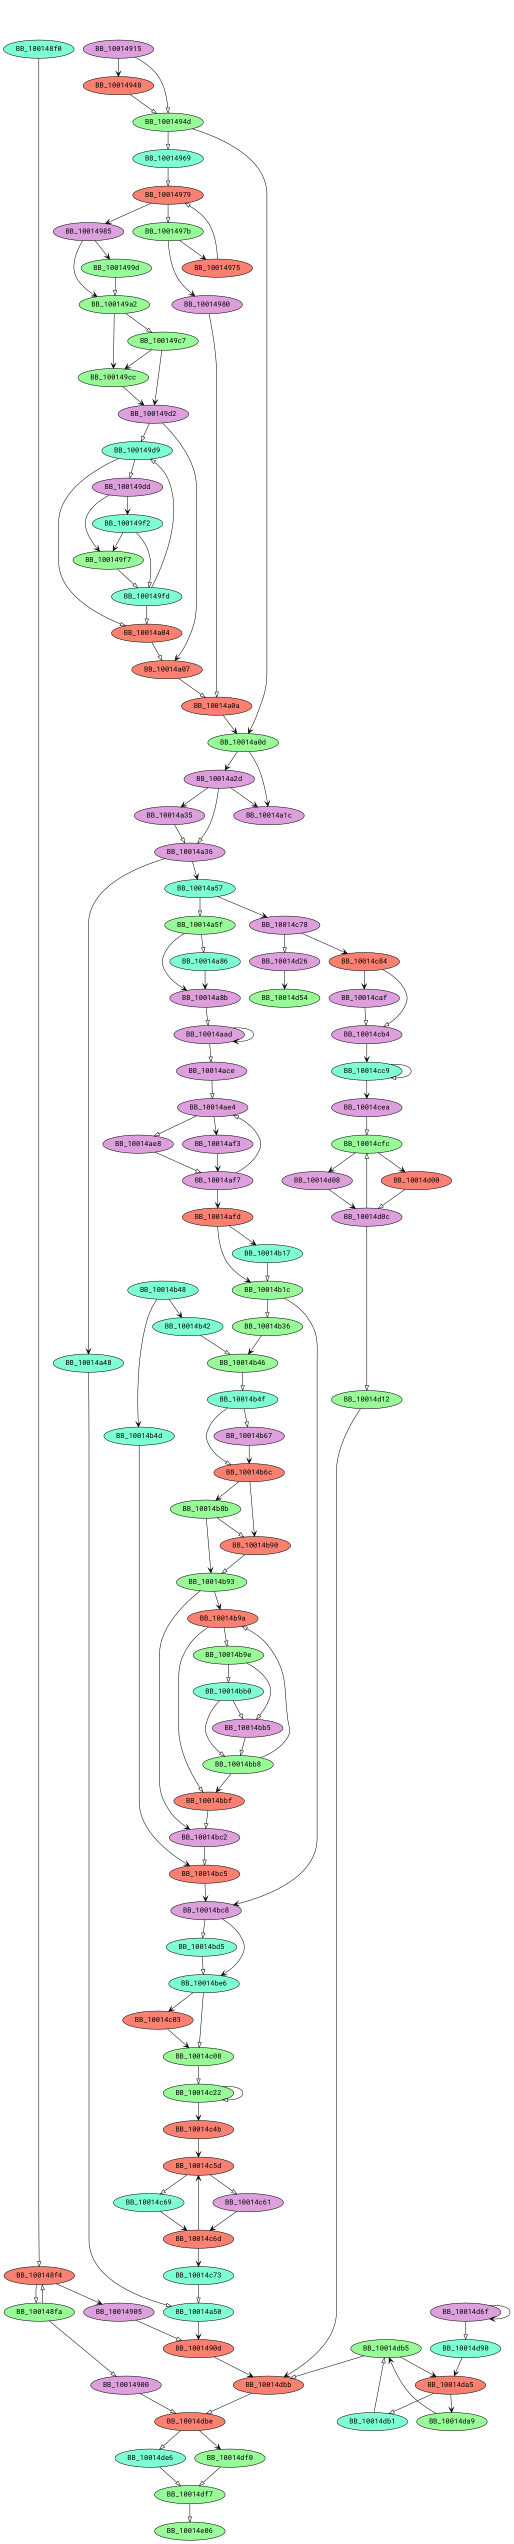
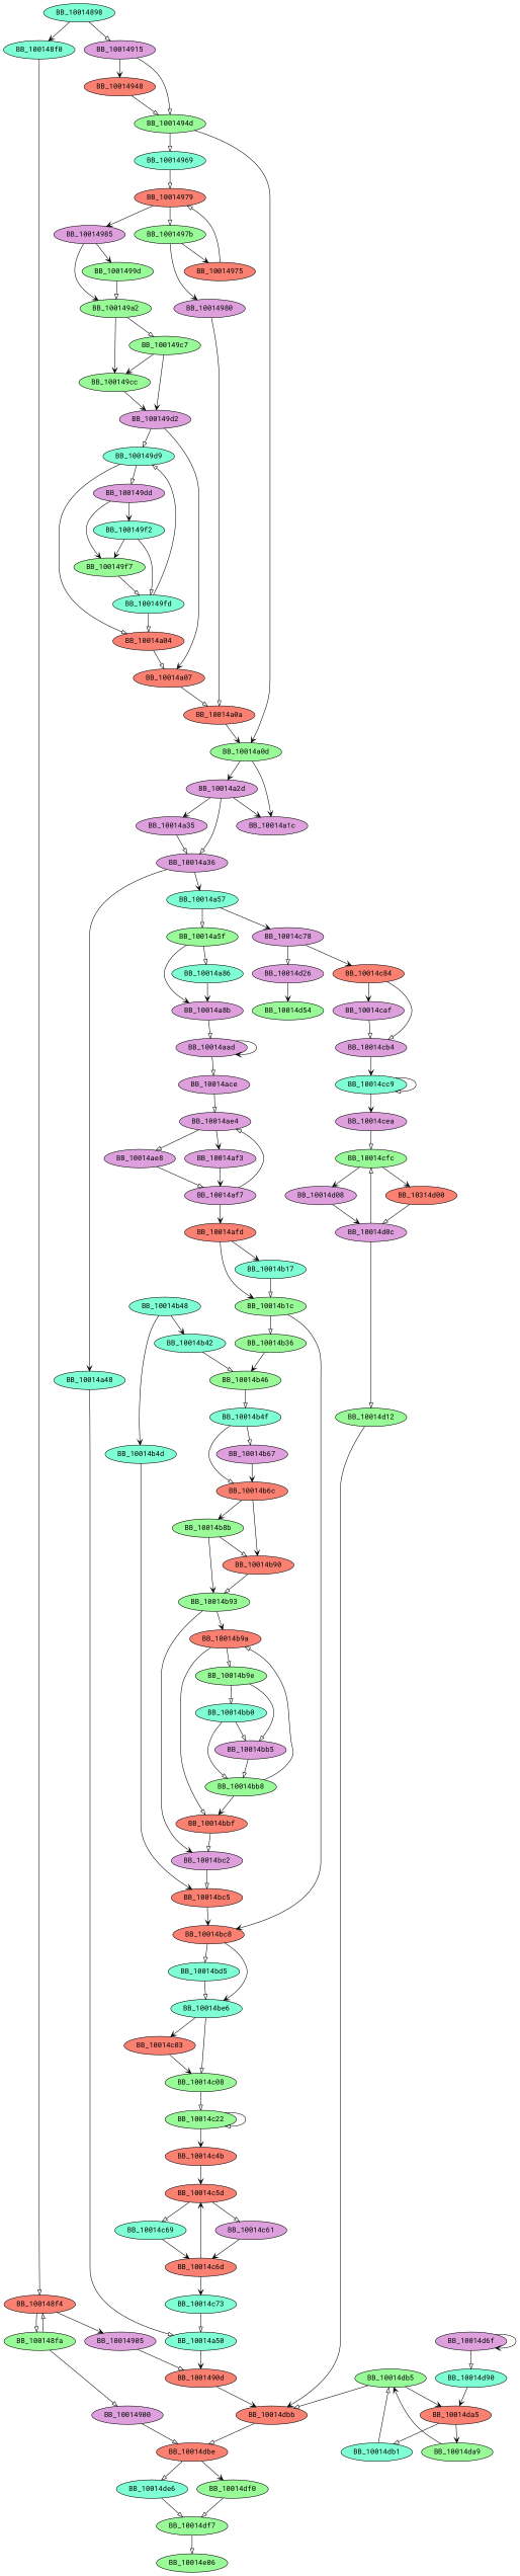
  digraph {
    fontname="Roboto Mono"
    node [fillcolor=plum fontname="Roboto Mono" style=filled]
    edge [arrowhead=onormal fontname="Roboto Mono"]
+   BB_10014898 [fillcolor=aquamarine]
    BB_100148f0 [fillcolor=aquamarine]
    BB_10014915
    BB_100148f4 [fillcolor=salmon]
    BB_10014948 [fillcolor=salmon]
    BB_1001494d [fillcolor=palegreen]
    BB_100148fa [fillcolor=palegreen]
    BB_10014905
    BB_10014969 [fillcolor=aquamarine]
    BB_10014a0d [fillcolor=palegreen]
    BB_10014900
    BB_1001490d [fillcolor=salmon]
    BB_10014dbe [fillcolor=salmon]
    BB_10014dbb [fillcolor=salmon]
    BB_10014de6 [fillcolor=aquamarine]
    BB_10014df0 [fillcolor=palegreen]
    BB_10014df7 [fillcolor=palegreen]
    BB_10014979 [fillcolor=salmon]
    BB_10014a1c
    BB_10014a2d
    BB_1001497b [fillcolor=palegreen]
    BB_10014985
    BB_10014a35
    BB_10014a36
    BB_10014975 [fillcolor=salmon]
    BB_10014980
    BB_1001499d [fillcolor=palegreen]
    BB_100149a2 [fillcolor=palegreen]
    BB_10014a0a [fillcolor=salmon]
    BB_100149c7 [fillcolor=palegreen]
    BB_100149cc [fillcolor=palegreen]
    BB_100149d2
    BB_100149d9 [fillcolor=aquamarine]
    BB_10014a07 [fillcolor=salmon]
    BB_100149dd
    BB_10014a04 [fillcolor=salmon]
    BB_100149f2 [fillcolor=aquamarine]
    BB_100149f7 [fillcolor=palegreen]
    BB_100149fd [fillcolor=aquamarine]
    BB_10014a48 [fillcolor=aquamarine]
    BB_10014a57 [fillcolor=aquamarine]
    BB_10014a50 [fillcolor=aquamarine]
    BB_10014a5f [fillcolor=palegreen]
    BB_10014c78
    BB_10014a86 [fillcolor=aquamarine]
    BB_10014a8b
    BB_10014c84 [fillcolor=salmon]
    BB_10014d26
    BB_10014aad
    BB_10014caf
    BB_10014cb4
    BB_10014d54 [fillcolor=palegreen]
    BB_10014ace
    BB_10014ae4
    BB_10014ae8
    BB_10014af3
    BB_10014af7
    BB_10014afd [fillcolor=salmon]
    BB_10014b17 [fillcolor=aquamarine]
    BB_10014b1c [fillcolor=palegreen]
    BB_10014b36 [fillcolor=palegreen]
-   BB_10014bc8
+   BB_10014bc8 [fillcolor=salmon]
    BB_10014b46 [fillcolor=palegreen]
    BB_10014bd5 [fillcolor=aquamarine]
    BB_10014be6 [fillcolor=aquamarine]
    BB_10014b4f [fillcolor=aquamarine]
    BB_10014c03 [fillcolor=salmon]
    BB_10014c08 [fillcolor=palegreen]
    BB_10014b48 [fillcolor=aquamarine]
    BB_10014b42 [fillcolor=aquamarine]
    BB_10014b4d [fillcolor=aquamarine]
    BB_10014b67
    BB_10014b6c [fillcolor=salmon]
    BB_10014bc5 [fillcolor=salmon]
    BB_10014b8b [fillcolor=palegreen]
    BB_10014b90 [fillcolor=salmon]
    BB_10014b93 [fillcolor=palegreen]
    BB_10014b9a [fillcolor=salmon]
    BB_10014bc2
    BB_10014b9e [fillcolor=palegreen]
    BB_10014bbf [fillcolor=salmon]
    BB_10014bb0 [fillcolor=aquamarine]
    BB_10014bb5
    BB_10014bb8 [fillcolor=palegreen]
    BB_10014c22 [fillcolor=palegreen]
    BB_10014c4b [fillcolor=salmon]
    BB_10014c5d [fillcolor=salmon]
    BB_10014c61
    BB_10014c69 [fillcolor=aquamarine]
    BB_10014c6d [fillcolor=salmon]
    BB_10014c73 [fillcolor=aquamarine]
    BB_10014cc9 [fillcolor=aquamarine]
    BB_10014cea
    BB_10014cfc [fillcolor=palegreen]
-   BB_10014d00 [fillcolor=salmon]
+   BB_10014d00 [fillcolor=salmon label=BB_10314d00]
    BB_10014d08
    BB_10014d0c
    BB_10014d12 [fillcolor=palegreen]
    BB_10014d6f
    BB_10014d90 [fillcolor=aquamarine]
    BB_10014da5 [fillcolor=salmon]
    BB_10014da9 [fillcolor=palegreen]
    BB_10014db1 [fillcolor=aquamarine]
    BB_10014db5 [fillcolor=palegreen]
    BB_10014e06 [fillcolor=palegreen]
+   BB_10014898 -> BB_100148f0 [arrowhead=vee]
+   BB_10014898 -> BB_10014915
    BB_100148f0 -> BB_100148f4
    BB_10014915 -> BB_10014948 [arrowhead=vee]
    BB_10014915 -> BB_1001494d
    BB_100148f4 -> BB_100148fa
    BB_100148f4 -> BB_10014905 [arrowhead=vee]
    BB_10014948 -> BB_1001494d
    BB_1001494d -> BB_10014969
    BB_1001494d -> BB_10014a0d [arrowhead=vee]
    BB_100148fa -> BB_100148f4
    BB_100148fa -> BB_10014900
    BB_10014905 -> BB_1001490d
    BB_10014969 -> BB_10014979
    BB_10014a0d -> BB_10014a1c [arrowhead=vee]
    BB_10014a0d -> BB_10014a2d [arrowhead=vee]
    BB_10014900 -> BB_10014dbe
    BB_1001490d -> BB_10014dbb [arrowhead=vee]
    BB_10014dbe -> BB_10014de6
    BB_10014dbe -> BB_10014df0 [arrowhead=vee]
    BB_10014dbb -> BB_10014dbe
    BB_10014de6 -> BB_10014df7
    BB_10014df0 -> BB_10014df7
    BB_10014df7 -> BB_10014e06
    BB_10014979 -> BB_1001497b
    BB_10014979 -> BB_10014985 [arrowhead=vee]
    BB_10014a2d -> BB_10014a1c [arrowhead=vee]
    BB_10014a2d -> BB_10014a35 [arrowhead=vee]
    BB_10014a2d -> BB_10014a36
    BB_1001497b -> BB_10014975 [arrowhead=vee]
    BB_1001497b -> BB_10014980 [arrowhead=vee]
    BB_10014985 -> BB_1001499d [arrowhead=vee]
    BB_10014985 -> BB_100149a2 [arrowhead=vee]
    BB_10014a35 -> BB_10014a36
    BB_10014a36 -> BB_10014a48 [arrowhead=vee]
    BB_10014a36 -> BB_10014a57 [arrowhead=vee]
    BB_10014975 -> BB_10014979
    BB_10014980 -> BB_10014a0a
    BB_1001499d -> BB_100149a2
    BB_100149a2 -> BB_100149c7
    BB_100149a2 -> BB_100149cc [arrowhead=vee]
    BB_10014a0a -> BB_10014a0d [arrowhead=vee]
    BB_100149c7 -> BB_100149cc [arrowhead=vee]
    BB_100149c7 -> BB_100149d2 [arrowhead=vee]
    BB_100149cc -> BB_100149d2 [arrowhead=vee]
    BB_100149d2 -> BB_100149d9
    BB_100149d2 -> BB_10014a07 [arrowhead=vee]
    BB_100149d9 -> BB_100149dd
    BB_100149d9 -> BB_10014a04
    BB_10014a07 -> BB_10014a0a
    BB_100149dd -> BB_100149f2 [arrowhead=vee]
    BB_100149dd -> BB_100149f7 [arrowhead=vee]
    BB_10014a04 -> BB_10014a07
    BB_100149f2 -> BB_100149f7 [arrowhead=vee]
    BB_100149f2 -> BB_100149fd
    BB_100149f7 -> BB_100149fd
    BB_100149fd -> BB_100149d9
    BB_100149fd -> BB_10014a04
    BB_10014a48 -> BB_10014a50
    BB_10014a57 -> BB_10014a5f
    BB_10014a57 -> BB_10014c78 [arrowhead=vee]
    BB_10014a50 -> BB_1001490d [arrowhead=vee]
    BB_10014a5f -> BB_10014a86
    BB_10014a5f -> BB_10014a8b [arrowhead=vee]
    BB_10014c78 -> BB_10014c84 [arrowhead=vee]
    BB_10014c78 -> BB_10014d26
    BB_10014a86 -> BB_10014a8b [arrowhead=vee]
    BB_10014a8b -> BB_10014aad
    BB_10014c84 -> BB_10014caf [arrowhead=vee]
    BB_10014c84 -> BB_10014cb4
    BB_10014d26 -> BB_10014d54 [arrowhead=vee]
    BB_10014aad -> BB_10014aad [arrowhead=vee]
    BB_10014aad -> BB_10014ace
    BB_10014caf -> BB_10014cb4
    BB_10014cb4 -> BB_10014cc9 [arrowhead=vee]
    BB_10014ace -> BB_10014ae4
    BB_10014ae4 -> BB_10014ae8
    BB_10014ae4 -> BB_10014af3 [arrowhead=vee]
    BB_10014ae8 -> BB_10014af7
    BB_10014af3 -> BB_10014af7 [arrowhead=vee]
    BB_10014af7 -> BB_10014ae4
    BB_10014af7 -> BB_10014afd [arrowhead=vee]
    BB_10014afd -> BB_10014b17 [arrowhead=vee]
    BB_10014afd -> BB_10014b1c [arrowhead=vee]
    BB_10014b17 -> BB_10014b1c
    BB_10014b1c -> BB_10014b36
    BB_10014b1c -> BB_10014bc8 [arrowhead=vee]
    BB_10014b36 -> BB_10014b46 [arrowhead=vee]
    BB_10014bc8 -> BB_10014bd5
    BB_10014bc8 -> BB_10014be6 [arrowhead=vee]
    BB_10014b46 -> BB_10014b4f
    BB_10014bd5 -> BB_10014be6
    BB_10014be6 -> BB_10014c03 [arrowhead=vee]
    BB_10014be6 -> BB_10014c08
    BB_10014b4f -> BB_10014b67
    BB_10014b4f -> BB_10014b6c
    BB_10014c03 -> BB_10014c08 [arrowhead=vee]
    BB_10014c08 -> BB_10014c22
    BB_10014b48 -> BB_10014b42 [arrowhead=vee]
    BB_10014b48 -> BB_10014b4d [arrowhead=vee]
    BB_10014b42 -> BB_10014b46
    BB_10014b4d -> BB_10014bc5 [arrowhead=vee]
    BB_10014b67 -> BB_10014b6c [arrowhead=vee]
    BB_10014b6c -> BB_10014b8b [arrowhead=vee]
    BB_10014b6c -> BB_10014b90 [arrowhead=vee]
    BB_10014bc5 -> BB_10014bc8 [arrowhead=vee]
    BB_10014b8b -> BB_10014b90
    BB_10014b8b -> BB_10014b93 [arrowhead=vee]
    BB_10014b90 -> BB_10014b93
    BB_10014b93 -> BB_10014b9a [arrowhead=vee]
    BB_10014b93 -> BB_10014bc2 [arrowhead=vee]
    BB_10014b9a -> BB_10014b9e
    BB_10014b9a -> BB_10014bbf
    BB_10014bc2 -> BB_10014bc5
    BB_10014b9e -> BB_10014bb0
    BB_10014b9e -> BB_10014bb5
    BB_10014bbf -> BB_10014bc2
    BB_10014bb0 -> BB_10014bb5
    BB_10014bb0 -> BB_10014bb8
    BB_10014bb5 -> BB_10014bb8
    BB_10014bb8 -> BB_10014b9a
    BB_10014bb8 -> BB_10014bbf [arrowhead=vee]
    BB_10014c22 -> BB_10014c22
    BB_10014c22 -> BB_10014c4b [arrowhead=vee]
    BB_10014c4b -> BB_10014c5d [arrowhead=vee]
    BB_10014c5d -> BB_10014c61
    BB_10014c5d -> BB_10014c69
    BB_10014c61 -> BB_10014c6d [arrowhead=vee]
    BB_10014c69 -> BB_10014c6d [arrowhead=vee]
    BB_10014c6d -> BB_10014c5d [arrowhead=vee]
    BB_10014c6d -> BB_10014c73 [arrowhead=vee]
    BB_10014c73 -> BB_10014a50
    BB_10014cc9 -> BB_10014cc9
    BB_10014cc9 -> BB_10014cea [arrowhead=vee]
    BB_10014cea -> BB_10014cfc
    BB_10014cfc -> BB_10014d00 [arrowhead=vee]
    BB_10014cfc -> BB_10014d08 [arrowhead=vee]
    BB_10014d00 -> BB_10014d0c
    BB_10014d08 -> BB_10014d0c [arrowhead=vee]
    BB_10014d0c -> BB_10014cfc
    BB_10014d0c -> BB_10014d12
    BB_10014d12 -> BB_10014dbb [arrowhead=vee]
    BB_10014d6f -> BB_10014d6f [arrowhead=vee]
    BB_10014d6f -> BB_10014d90
    BB_10014d90 -> BB_10014da5 [arrowhead=vee]
    BB_10014da5 -> BB_10014da9 [arrowhead=vee]
    BB_10014da5 -> BB_10014db1
    BB_10014da9 -> BB_10014db5 [arrowhead=vee]
    BB_10014db1 -> BB_10014db5
    BB_10014db5 -> BB_10014dbb
    BB_10014db5 -> BB_10014da5 [arrowhead=vee]
  }
